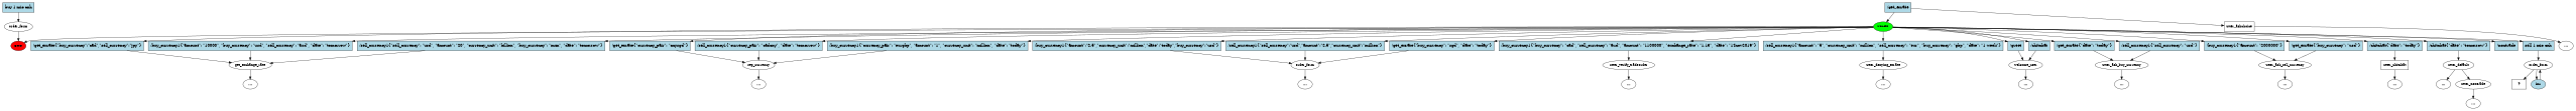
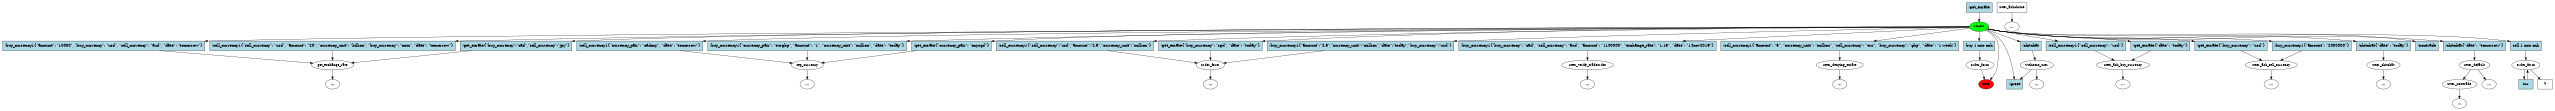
  digraph {
    n1 [fillcolor=green fontsize=12 label=START style=filled]
    n2 [fillcolor=red fontsize=12 label=END style=filled]
    n3 [fillcolor=lightblue label="/get_exrate{\"buy_currency\":\"cad\",\"sell_currency\":\"jpy\"}" shape=rect style=filled]
    n4 [fillcolor=lightblue label="/buy_currency1{\"amount\": \"10000\", \"buy_currency\": \"usd\", \"sell_currency\": \"aud\", \"date\": \"tomorrow\"}" shape=rect style=filled]
    n5 [fillcolor=lightblue label="/sell_currency1{\"sell_currency\": \"usd\", \"amount\": \"20\", \"currency_unit\": \"billion\", \"buy_currency\": \"mxn\", \"date\": \"tomorrow\"}" shape=rect style=filled]
    n6 [fillcolor=lightblue label="/get_exrate{\"currency_pair\": \"cnysgd\"}" shape=rect style=filled]
    n7 [fillcolor=lightblue label="/sell_currency1{\"currency_pair\": \"cadcny\", \"date\": \"tomorrow\"}" shape=rect style=filled]
    n8 [fillcolor=lightblue label="/buy_currency1{\"currency_pair\": \"eurgbp\", \"amount\": \"1\", \"currency_unit\": \"million\", \"date\": \"today\"}" shape=rect style=filled]
    n9 [fillcolor=lightblue label="/buy_currency1{\"amount\":\"2.5\",\"currency_unit\":\"million\",\"date\":\"today\",\"buy_currency\":\"usd\"}" shape=rect style=filled]
    n10 [fillcolor=lightblue label="/sell_currency1{\"sell_currency\":\"usd\",\"amount\":\"2.5\",\"currency_unit\":\"million\"}" shape=rect style=filled]
    n11 [fillcolor=lightblue label="/get_exrate{\"buy_currency\": \"sgd\", \"date\": \"today\"}" shape=rect style=filled]
    n12 [fillcolor=lightblue label="/buy_currency1{\"buy_currency\": \"cad\", \"sell_currency\": \"aud\", \"amount\": \"1100000\", \"exchange_rate\": \"1.13\", \"date\": \"14nov2019\"}" shape=rect style=filled]
    n13 [fillcolor=lightblue label="/sell_currency1{\"amount\": \"5\", \"currency_unit\": \"million\", \"sell_currency\": \"eur\", \"buy_currency\": \"gbp\", \"date\": \"1 week\"}" shape=rect style=filled]
    n14 [fillcolor=lightblue label="/greet" shape=rect style=filled]
    n15 [fillcolor=lightblue label="/chitchat" shape=rect style=filled]
    n16 [fillcolor=lightblue label="/get_exrate{\"date\": \"today\"}" shape=rect style=filled]
    n17 [fillcolor=lightblue label="/sell_currency1{\"sell_currency\": \"usd\"}" shape=rect style=filled]
    n18 [fillcolor=lightblue label="/buy_currency1{\"amount\": \"2000000\"}" shape=rect style=filled]
    n19 [fillcolor=lightblue label="/get_exrate{\"buy_currency\": \"usd\"}" shape=rect style=filled]
    n20 [fillcolor=lightblue label="/chitchat{\"date\": \"today\"}" shape=rect style=filled]
    n21 [fillcolor=lightblue label="/chitchat{\"date\": \"tomorrow\"}" shape=rect style=filled]
    n22 [fillcolor=lightblue label="/nontrade" shape=rect style=filled]
    n23 [fillcolor=lightblue label="buy 1 mio cnh" shape=rect style=filled]
    n24 [fillcolor=lightblue label="sell 1 mio cnh" shape=rect style=filled]
    n25 [fontsize=12 label=get_exchange_rate]
    n26 [fontsize=12 label=sep_currency]
    n27 [fontsize=12 label=order_form]
    n28 [fontsize=12 label=utter_verify_tradeorder]
    n29 [fontsize=12 label=utter_denying_exrate]
    n30 [fontsize=12 label=welcome_user]
    n31 [fontsize=12 label=utter_ask_buy_currency]
    n32 [fontsize=12 label=utter_ask_sell_currency]
-   n33 [fontsize=12 label=utter_chitchat shape=box]
+   n33 [fontsize=12 label=utter_chitchat]
    n34 [fontsize=12 label=utter_default]
    n35 [fillcolor=lightblue label="/get_exrate" shape=rect style=filled]
    n36 [fontsize=12 label=utter_askchoice shape=box]
    n37 [fontsize=12 label=order_form]
    n38 [fontsize=12 label=order_form]
    n39 [label="..."]
    n40 [label="..."]
    n41 [label="..."]
    n42 [label="..."]
    n43 [label="..."]
    n44 [label="..."]
    n45 [label="..."]
    n46 [label="..."]
    n47 [label="..."]
    n48 [label="..."]
    n49 [fontsize=12 label=utter_nontrade]
    n50 [label="..."]
    n51 [label="..."]
    n52 [label="  ?  " shape=rect]
-   n53 [fillcolor=lightblue label=inr shape=ellipse style=filled]
+   n53 [fillcolor=lightblue label=inr shape=rect style=filled]
    n1 -> n2
    n1 -> n3
    n1 -> n4
    n1 -> n5
    n1 -> n6
    n1 -> n7
    n1 -> n8
    n1 -> n9
    n1 -> n10
    n1 -> n11
    n1 -> n12
    n1 -> n13
    n1 -> n14
    n1 -> n15
    n1 -> n16
    n1 -> n17
    n1 -> n18
    n1 -> n19
    n1 -> n20
    n1 -> n21
    n1 -> n22
+   n1 -> n23
    n1 -> n24
    n3 -> n25
    n4 -> n25
    n5 -> n25
    n6 -> n26
    n7 -> n26
    n8 -> n26
    n9 -> n27
    n10 -> n27
    n11 -> n27
    n12 -> n28
    n13 -> n29
-   n14 -> n30
+   n30 -> n14
    n15 -> n30
    n16 -> n31
    n17 -> n31
    n18 -> n32
    n19 -> n32
    n20 -> n33
    n21 -> n34
    n23 -> n37
    n24 -> n38
    n25 -> n39
    n26 -> n40
    n27 -> n41
    n28 -> n42
    n29 -> n43
    n30 -> n44
    n31 -> n45
    n32 -> n46
    n33 -> n47
    n34 -> n48
    n34 -> n49
    n35 -> n1
-   n35 -> n36
    n36 -> n51
    n37 -> n2
    n38 -> n52
    n38 -> n53
    n49 -> n50
    n53 -> n38
  }
